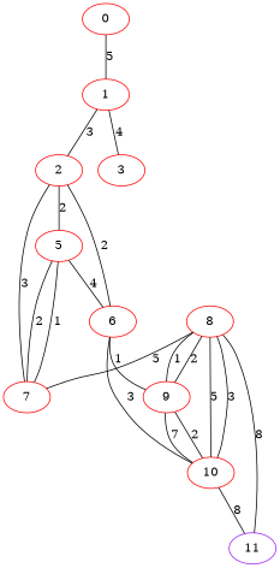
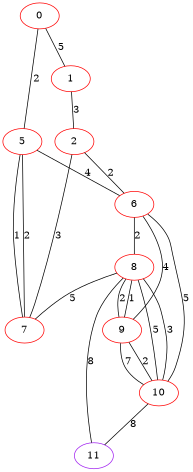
  graph {
    node [color=red weight=1]
    0
    1
    2
-   3
    5
    6
    7
    8
    9
    10
    11 [color=purple weight=4]
    0 -- 1 [label=5]
    1 -- 2 [label=3]
-   1 -- 3 [label=4]
-   2 -- 5 [label=2]
+   0 -- 5 [label=2]
    2 -- 6 [label=2]
    2 -- 7 [label=3]
    5 -- 6 [label=4]
    5 -- 7 [label=2]
    5 -- 7 [label=1]
-   6 -- 9 [label=1]
-   6 -- 10 [label=3]
+   6 -- 8 [label=2]
+   6 -- 9 [label=4]
+   6 -- 10 [label=5]
    8 -- 7 [label=5]
    8 -- 9 [label=2]
    8 -- 9 [label=1]
    8 -- 10 [label=5]
    8 -- 10 [label=3]
    8 -- 11 [label=8]
    9 -- 10 [label=7]
    9 -- 10 [label=2]
    10 -- 11 [label=8]
  }
